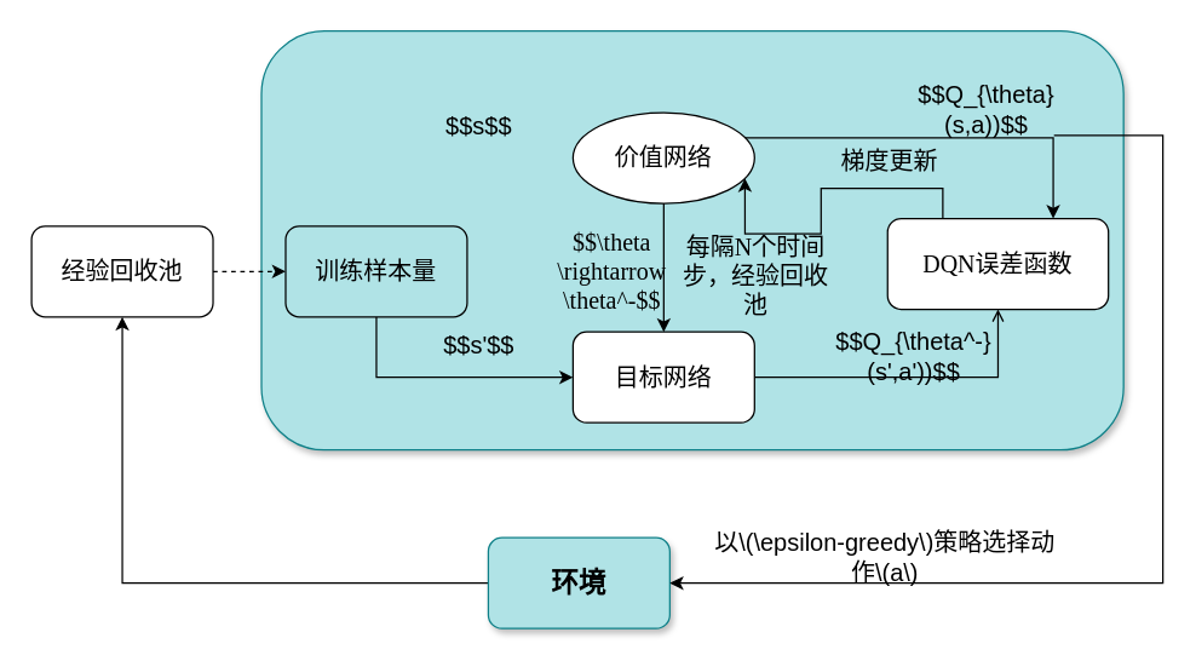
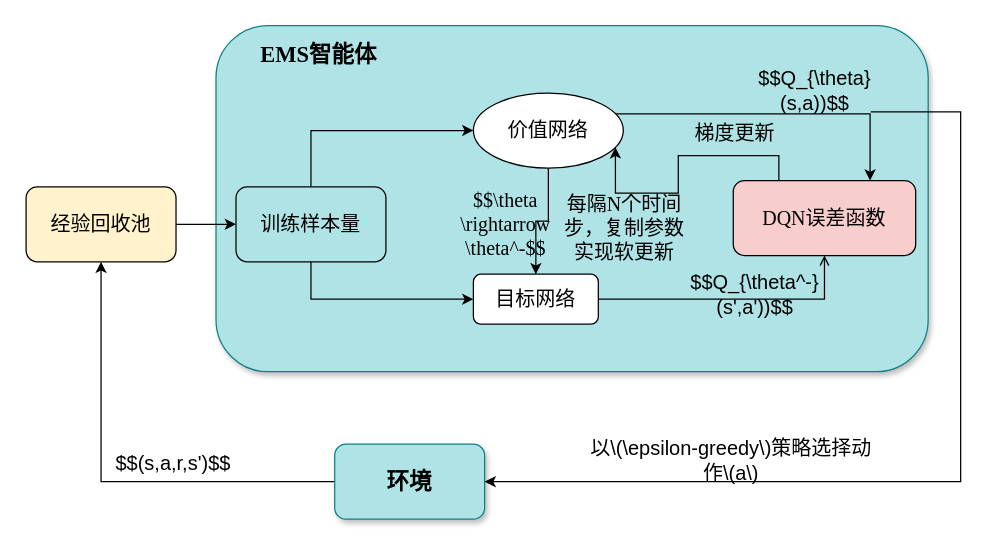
  <mxCell id="0" />
  <mxCell id="1" parent="0" />
  <mxCell id="2" value="" style="rounded=1;whiteSpace=wrap;html=1;fillStyle=auto;fillColor=#b0e3e6;strokeColor=#0e8088;shadow=1;" vertex="1" parent="1"><mxGeometry x="172" y="20" width="570" height="277" as="geometry" /></mxCell>
- <mxCell id="3" style="edgeStyle=orthogonalEdgeStyle;rounded=0;orthogonalLoop=1;jettySize=auto;html=1;exitX=1;exitY=0.5;exitDx=0;exitDy=0;entryX=0;entryY=0.5;entryDx=0;entryDy=0;dashed=1;" parent="1" source="4" target="9" edge="1"><mxGeometry relative="1" as="geometry" /></mxCell>
- <mxCell id="4" value="&lt;font face=&quot;JetBrains Mono&quot; data-font-src=&quot;https://fonts.googleapis.com/css?family=JetBrains+Mono&quot; style=&quot;font-size: 16px;&quot;&gt;经验回收池&lt;/font&gt;" style="rounded=1;whiteSpace=wrap;html=1;" parent="1" vertex="1"><mxGeometry x="20" y="149" width="120" height="60" as="geometry" /></mxCell>
+ <mxCell id="3" style="edgeStyle=orthogonalEdgeStyle;rounded=0;orthogonalLoop=1;jettySize=auto;html=1;exitX=1;exitY=0.5;exitDx=0;exitDy=0;entryX=0;entryY=0.5;entryDx=0;entryDy=0;" parent="1" source="4" target="9" edge="1"><mxGeometry relative="1" as="geometry" /></mxCell>
+ <mxCell id="4" value="&lt;font face=&quot;JetBrains Mono&quot; data-font-src=&quot;https://fonts.googleapis.com/css?family=JetBrains+Mono&quot; style=&quot;font-size: 16px;&quot;&gt;经验回收池&lt;/font&gt;" style="rounded=1;whiteSpace=wrap;html=1;fillColor=#fff2cc;" parent="1" vertex="1"><mxGeometry x="20" y="149" width="120" height="60" as="geometry" /></mxCell>
  <mxCell id="5" style="edgeStyle=orthogonalEdgeStyle;rounded=0;orthogonalLoop=1;jettySize=auto;html=1;exitX=0;exitY=0.5;exitDx=0;exitDy=0;entryX=0.5;entryY=1;entryDx=0;entryDy=0;" parent="1" source="6" target="4" edge="1"><mxGeometry relative="1" as="geometry" /></mxCell>
- <mxCell id="6" value="&lt;font face=&quot;JetBrains Mono&quot; data-font-src=&quot;https://fonts.googleapis.com/css?family=Jetbrain&quot; style=&quot;color: light-dark(rgb(0, 0, 0), rgb(237, 237, 237)); font-size: 18px;&quot;&gt;&lt;b style=&quot;&quot;&gt;环境&lt;/b&gt;&lt;/font&gt;" style="rounded=1;whiteSpace=wrap;html=1;fillColor=#b0e3e6;strokeColor=#0e8088;shadow=1;glass=0;" parent="1" vertex="1"><mxGeometry x="322" y="355" width="120" height="60" as="geometry" /></mxCell>
+ <mxCell id="6" value="&lt;font face=&quot;JetBrains Mono&quot; data-font-src=&quot;https://fonts.googleapis.com/css?family=Jetbrain&quot; style=&quot;color: light-dark(rgb(0, 0, 0), rgb(237, 237, 237)); font-size: 18px;&quot;&gt;&lt;b style=&quot;&quot;&gt;环境&lt;/b&gt;&lt;/font&gt;" style="rounded=1;whiteSpace=wrap;html=1;fillColor=#b0e3e6;strokeColor=#0e8088;shadow=1;glass=0;" parent="1" vertex="1"><mxGeometry x="267" y="355" width="120" height="60" as="geometry" /></mxCell>
+ <mxCell id="7" style="edgeStyle=orthogonalEdgeStyle;rounded=0;orthogonalLoop=1;jettySize=auto;html=1;exitX=0.5;exitY=0;exitDx=0;exitDy=0;entryX=0;entryY=0.5;entryDx=0;entryDy=0;" parent="1" source="9" target="20" edge="1"><mxGeometry relative="1" as="geometry" /></mxCell>
  <mxCell id="8" style="edgeStyle=orthogonalEdgeStyle;rounded=0;orthogonalLoop=1;jettySize=auto;html=1;exitX=0.5;exitY=1;exitDx=0;exitDy=0;entryX=0;entryY=0.5;entryDx=0;entryDy=0;" parent="1" source="9" target="11" edge="1"><mxGeometry relative="1" as="geometry" /></mxCell>
  <mxCell id="9" value="&lt;font face=&quot;JetBrains Mono&quot;&gt;&lt;span style=&quot;font-size: 16px;&quot;&gt;训练样本量&lt;/span&gt;&lt;/font&gt;" style="rounded=1;whiteSpace=wrap;html=1;fillColor=#b0e3e6;" parent="1" vertex="1"><mxGeometry x="188" y="149" width="120" height="60" as="geometry" /></mxCell>
  <mxCell id="10" style="edgeStyle=orthogonalEdgeStyle;rounded=0;orthogonalLoop=1;jettySize=auto;html=1;exitX=1;exitY=0.5;exitDx=0;exitDy=0;entryX=0.5;entryY=1;entryDx=0;entryDy=0;endArrow=open;" parent="1" source="11" target="12" edge="1"><mxGeometry relative="1" as="geometry" /></mxCell>
- <mxCell id="11" value="&lt;span style=&quot;font-size: 16px;&quot;&gt;&lt;font data-font-src=&quot;https://fonts.googleapis.com/css?family=JetBrains+Mono&quot; face=&quot;JetBrains Mono&quot;&gt;目标网络&lt;/font&gt;&lt;/span&gt;" style="rounded=1;whiteSpace=wrap;html=1;" parent="1" vertex="1"><mxGeometry x="378" y="219" width="120" height="60" as="geometry" /></mxCell>
- <mxCell id="12" value="&lt;font data-font-src=&quot;https://fonts.googleapis.com/css?family=JetBrains+Mono&quot; face=&quot;JetBrains Mono&quot;&gt;&lt;span style=&quot;font-size: 16px;&quot;&gt;DQN误差函数&lt;/span&gt;&lt;/font&gt;" style="rounded=1;whiteSpace=wrap;html=1;fontFamily=Jetbrain;fontSource=https%3A%2F%2Ffonts.googleapis.com%2Fcss%3Ffamily%3DJetbrain;" parent="1" vertex="1"><mxGeometry x="586" y="144" width="146" height="60" as="geometry" /></mxCell>
- <mxCell id="14" value="&lt;font&gt;$$s$$&lt;/font&gt;" style="text;html=1;align=center;verticalAlign=middle;whiteSpace=wrap;rounded=0;fontSize=16;" parent="1" vertex="1"><mxGeometry x="286" y="68" width="60" height="30" as="geometry" /></mxCell>
+ <mxCell id="11" value="&lt;span style=&quot;font-size: 16px;&quot;&gt;&lt;font data-font-src=&quot;https://fonts.googleapis.com/css?family=JetBrains+Mono&quot; face=&quot;JetBrains Mono&quot;&gt;目标网络&lt;/font&gt;&lt;/span&gt;" style="rounded=1;whiteSpace=wrap;html=1;" parent="1" vertex="1"><mxGeometry x="378" y="219" width="100" height="40" as="geometry" /></mxCell>
+ <mxCell id="12" value="&lt;font data-font-src=&quot;https://fonts.googleapis.com/css?family=JetBrains+Mono&quot; face=&quot;JetBrains Mono&quot;&gt;&lt;span style=&quot;font-size: 16px;&quot;&gt;DQN误差函数&lt;/span&gt;&lt;/font&gt;" style="rounded=1;whiteSpace=wrap;html=1;fontFamily=Jetbrain;fontSource=https%3A%2F%2Ffonts.googleapis.com%2Fcss%3Ffamily%3DJetbrain;fillColor=#f8cecc;" parent="1" vertex="1"><mxGeometry x="586" y="144" width="146" height="60" as="geometry" /></mxCell>
+ <mxCell id="13" value="$$(s,a,r,s')$$" style="text;html=1;align=center;verticalAlign=middle;whiteSpace=wrap;rounded=0;fontSize=16;" parent="1" vertex="1"><mxGeometry x="108" y="355" width="60" height="30" as="geometry" /></mxCell>
  <mxCell id="15" value="&lt;font style=&quot;font-size: 16px;&quot; data-font-src=&quot;https://fonts.googleapis.com/css?family=JetBrains+Mono&quot; face=&quot;JetBrains Mono&quot;&gt;梯度更新&lt;/font&gt;" style="text;html=1;align=center;verticalAlign=middle;whiteSpace=wrap;rounded=0;" parent="1" vertex="1"><mxGeometry x="543" y="91" width="89" height="30" as="geometry" /></mxCell>
  <mxCell id="16" value="以\(\epsilon-greedy\)策略选择动作\(a\)" style="text;html=1;align=center;verticalAlign=middle;whiteSpace=wrap;rounded=0;fontSize=16;" parent="1" vertex="1"><mxGeometry x="469" y="343" width="231" height="49" as="geometry" /></mxCell>
  <mxCell id="17" style="edgeStyle=orthogonalEdgeStyle;rounded=0;orthogonalLoop=1;jettySize=auto;html=1;exitX=0.25;exitY=0;exitDx=0;exitDy=0;entryX=1;entryY=0.75;entryDx=0;entryDy=0;" parent="1" source="12" target="20" edge="1"><mxGeometry relative="1" as="geometry" /></mxCell>
  <mxCell id="18" style="edgeStyle=orthogonalEdgeStyle;rounded=0;orthogonalLoop=1;jettySize=auto;html=1;exitX=1;exitY=0.25;exitDx=0;exitDy=0;entryX=0.75;entryY=0;entryDx=0;entryDy=0;" parent="1" source="20" target="12" edge="1"><mxGeometry relative="1" as="geometry" /></mxCell>
  <mxCell id="19" style="edgeStyle=orthogonalEdgeStyle;rounded=0;orthogonalLoop=1;jettySize=auto;html=1;exitX=0.5;exitY=1;exitDx=0;exitDy=0;entryX=0.5;entryY=0;entryDx=0;entryDy=0;" parent="1" source="20" target="11" edge="1"><mxGeometry relative="1" as="geometry" /></mxCell>
  <mxCell id="20" value="&lt;span style=&quot;font-size: 16px;&quot;&gt;&lt;font data-font-src=&quot;https://fonts.googleapis.com/css?family=JetBrains+Mono&quot; face=&quot;JetBrains Mono&quot;&gt;价值网络&lt;/font&gt;&lt;/span&gt;" style="ellipse;whiteSpace=wrap;html=1;" parent="1" vertex="1"><mxGeometry x="378" y="74" width="120" height="60" as="geometry" /></mxCell>
- <mxCell id="21" value="&lt;font&gt;$$s'$$&lt;/font&gt;" style="text;html=1;align=center;verticalAlign=middle;whiteSpace=wrap;rounded=0;fontSize=16;" parent="1" vertex="1"><mxGeometry x="286" y="213" width="60" height="30" as="geometry" /></mxCell>
- <mxCell id="22" value="&lt;font style=&quot;font-size: 16px;&quot; face=&quot;JetBrains Mono&quot;&gt;每隔N个时间步，经验回收池&lt;/font&gt;" style="text;html=1;align=center;verticalAlign=middle;whiteSpace=wrap;rounded=0;" parent="1" vertex="1"><mxGeometry x="445" y="160" width="108" height="44" as="geometry" /></mxCell>
+ <mxCell id="22" value="&lt;font style=&quot;font-size: 16px;&quot; face=&quot;JetBrains Mono&quot;&gt;每隔N个时间步，复制参数实现软更新&lt;/font&gt;" style="text;html=1;align=center;verticalAlign=middle;whiteSpace=wrap;rounded=0;" parent="1" vertex="1"><mxGeometry x="445" y="160" width="108" height="44" as="geometry" /></mxCell>
  <mxCell id="23" style="edgeStyle=orthogonalEdgeStyle;rounded=0;orthogonalLoop=1;jettySize=auto;html=1;entryX=1;entryY=0.5;entryDx=0;entryDy=0;" parent="1" target="6" edge="1"><mxGeometry relative="1" as="geometry"><mxPoint x="696" y="89" as="sourcePoint" /><Array as="points"><mxPoint x="768" y="89" /><mxPoint x="768" y="385" /></Array></mxGeometry></mxCell>
  <mxCell id="24" value="$$Q_{\theta}(s,a))$$" style="text;html=1;align=center;verticalAlign=middle;whiteSpace=wrap;rounded=0;fontSize=16;" parent="1" vertex="1"><mxGeometry x="612" y="52" width="79" height="39" as="geometry" /></mxCell>
  <mxCell id="25" value="$$Q_{\theta^-}(s',a'))$$" style="text;html=1;align=center;verticalAlign=middle;whiteSpace=wrap;rounded=0;fontSize=16;" parent="1" vertex="1"><mxGeometry x="536" y="191" width="135" height="88" as="geometry" /></mxCell>
  <mxCell id="26" value="&lt;span style=&quot;font-family: &amp;quot;JetBrains Mono&amp;quot;;&quot;&gt;$$\theta \rightarrow \theta^-$$&lt;/span&gt;" style="text;html=1;align=center;verticalAlign=middle;whiteSpace=wrap;rounded=0;fontSize=16;" parent="1" vertex="1"><mxGeometry x="350" y="157" width="108" height="44" as="geometry" /></mxCell>
+ <mxCell id="27" value="&lt;b style=&quot;forced-color-adjust: none; color: rgb(0, 0, 0); font-family: &amp;quot;JetBrains Mono&amp;quot;; font-style: normal; font-variant-ligatures: normal; font-variant-caps: normal; letter-spacing: normal; orphans: 2; text-align: center; text-indent: 0px; text-transform: none; widows: 2; word-spacing: 0px; -webkit-text-stroke-width: 0px; white-space: normal; text-decoration-thickness: initial; text-decoration-style: initial; text-decoration-color: initial;&quot;&gt;&lt;font style=&quot;font-size: 18px;&quot;&gt;EMS智能体&lt;/font&gt;&lt;/b&gt;" style="text;whiteSpace=wrap;html=1;labelBackgroundColor=none;" vertex="1" parent="1"><mxGeometry x="206" y="27" width="122" height="41" as="geometry" /></mxCell>
